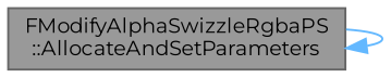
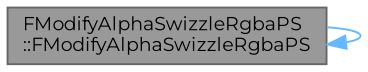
  digraph {
    rankdir=TB
    fontname=Montserrat
-   n1 [color=gray40 fillcolor=grey60 fontcolor=black fontname=Montserrat fontsize=10 height=0.2 label="FModifyAlphaSwizzleRgbaPS\l::AllocateAndSetParameters" shape=box style=filled width=0.4]
+   n1 [color=gray40 fillcolor=grey60 fontcolor=black fontname=Montserrat fontsize=10 height=0.2 label="FModifyAlphaSwizzleRgbaPS\l::FModifyAlphaSwizzleRgbaPS" shape=box style=filled width=0.4]
    n1 -> n1 [color=steelblue1 fontname=Montserrat fontsize=10 labelfontname=Helvetica labelfontsize=10 style=solid]
  }
